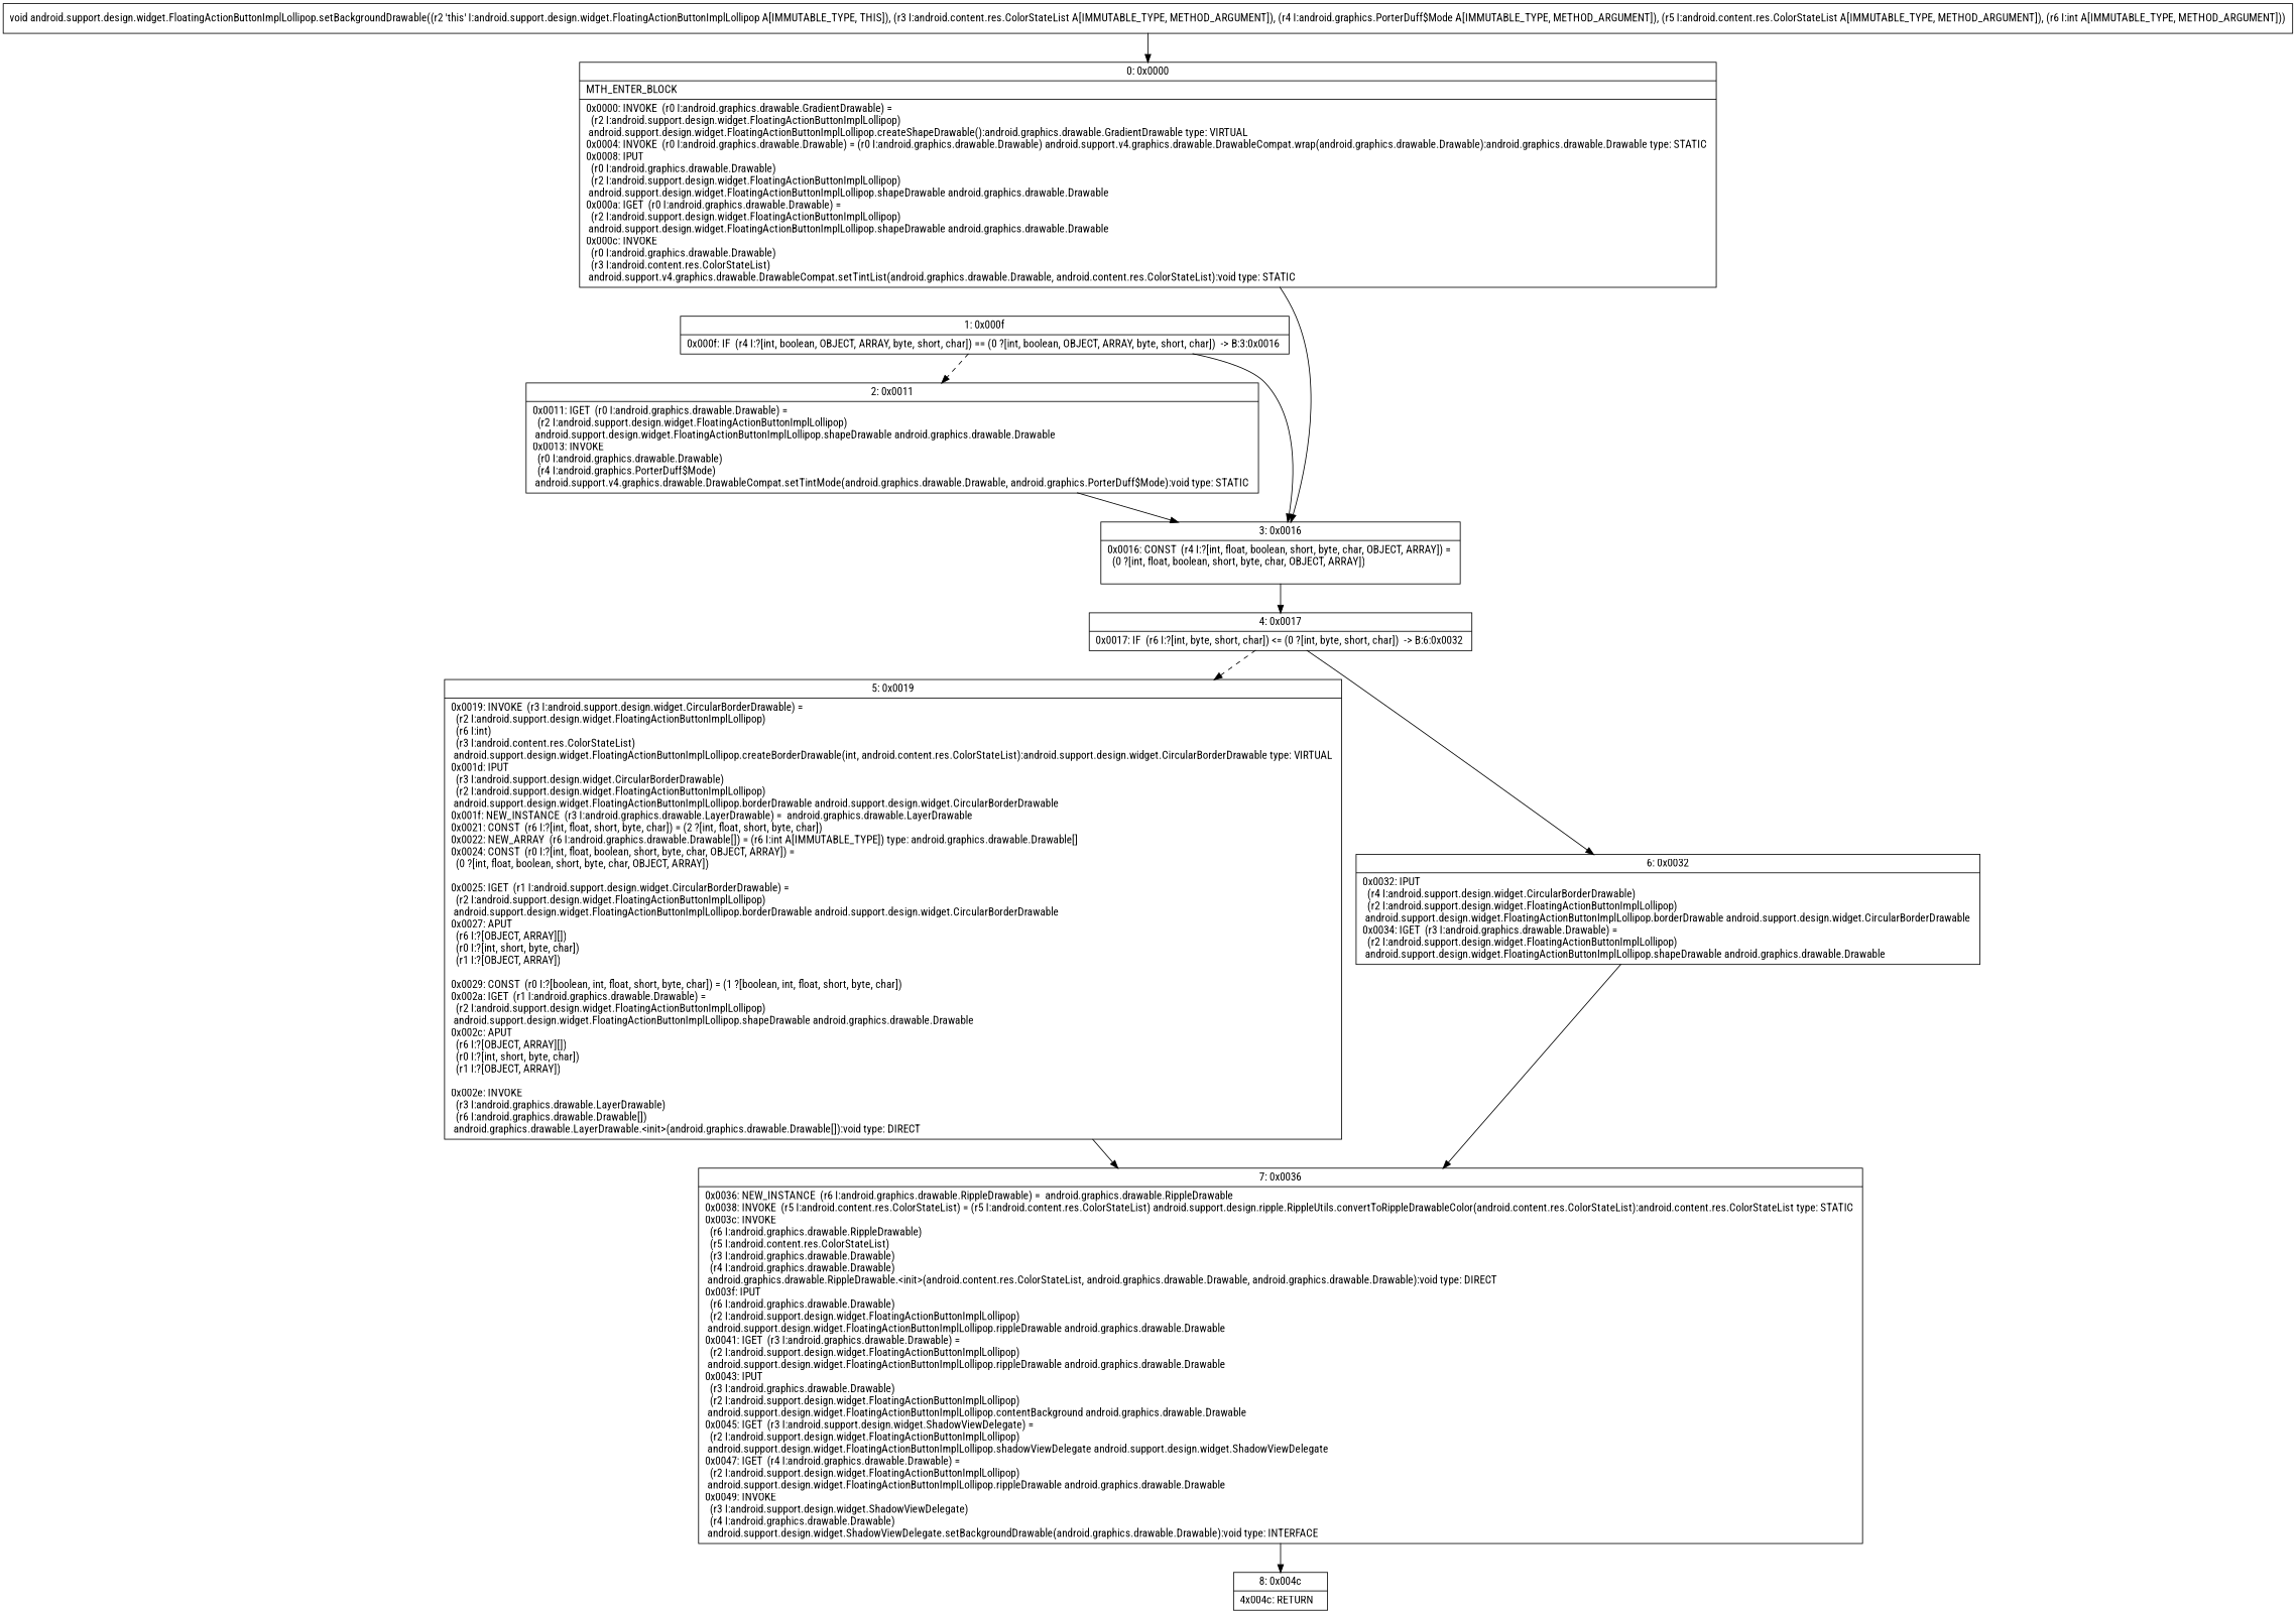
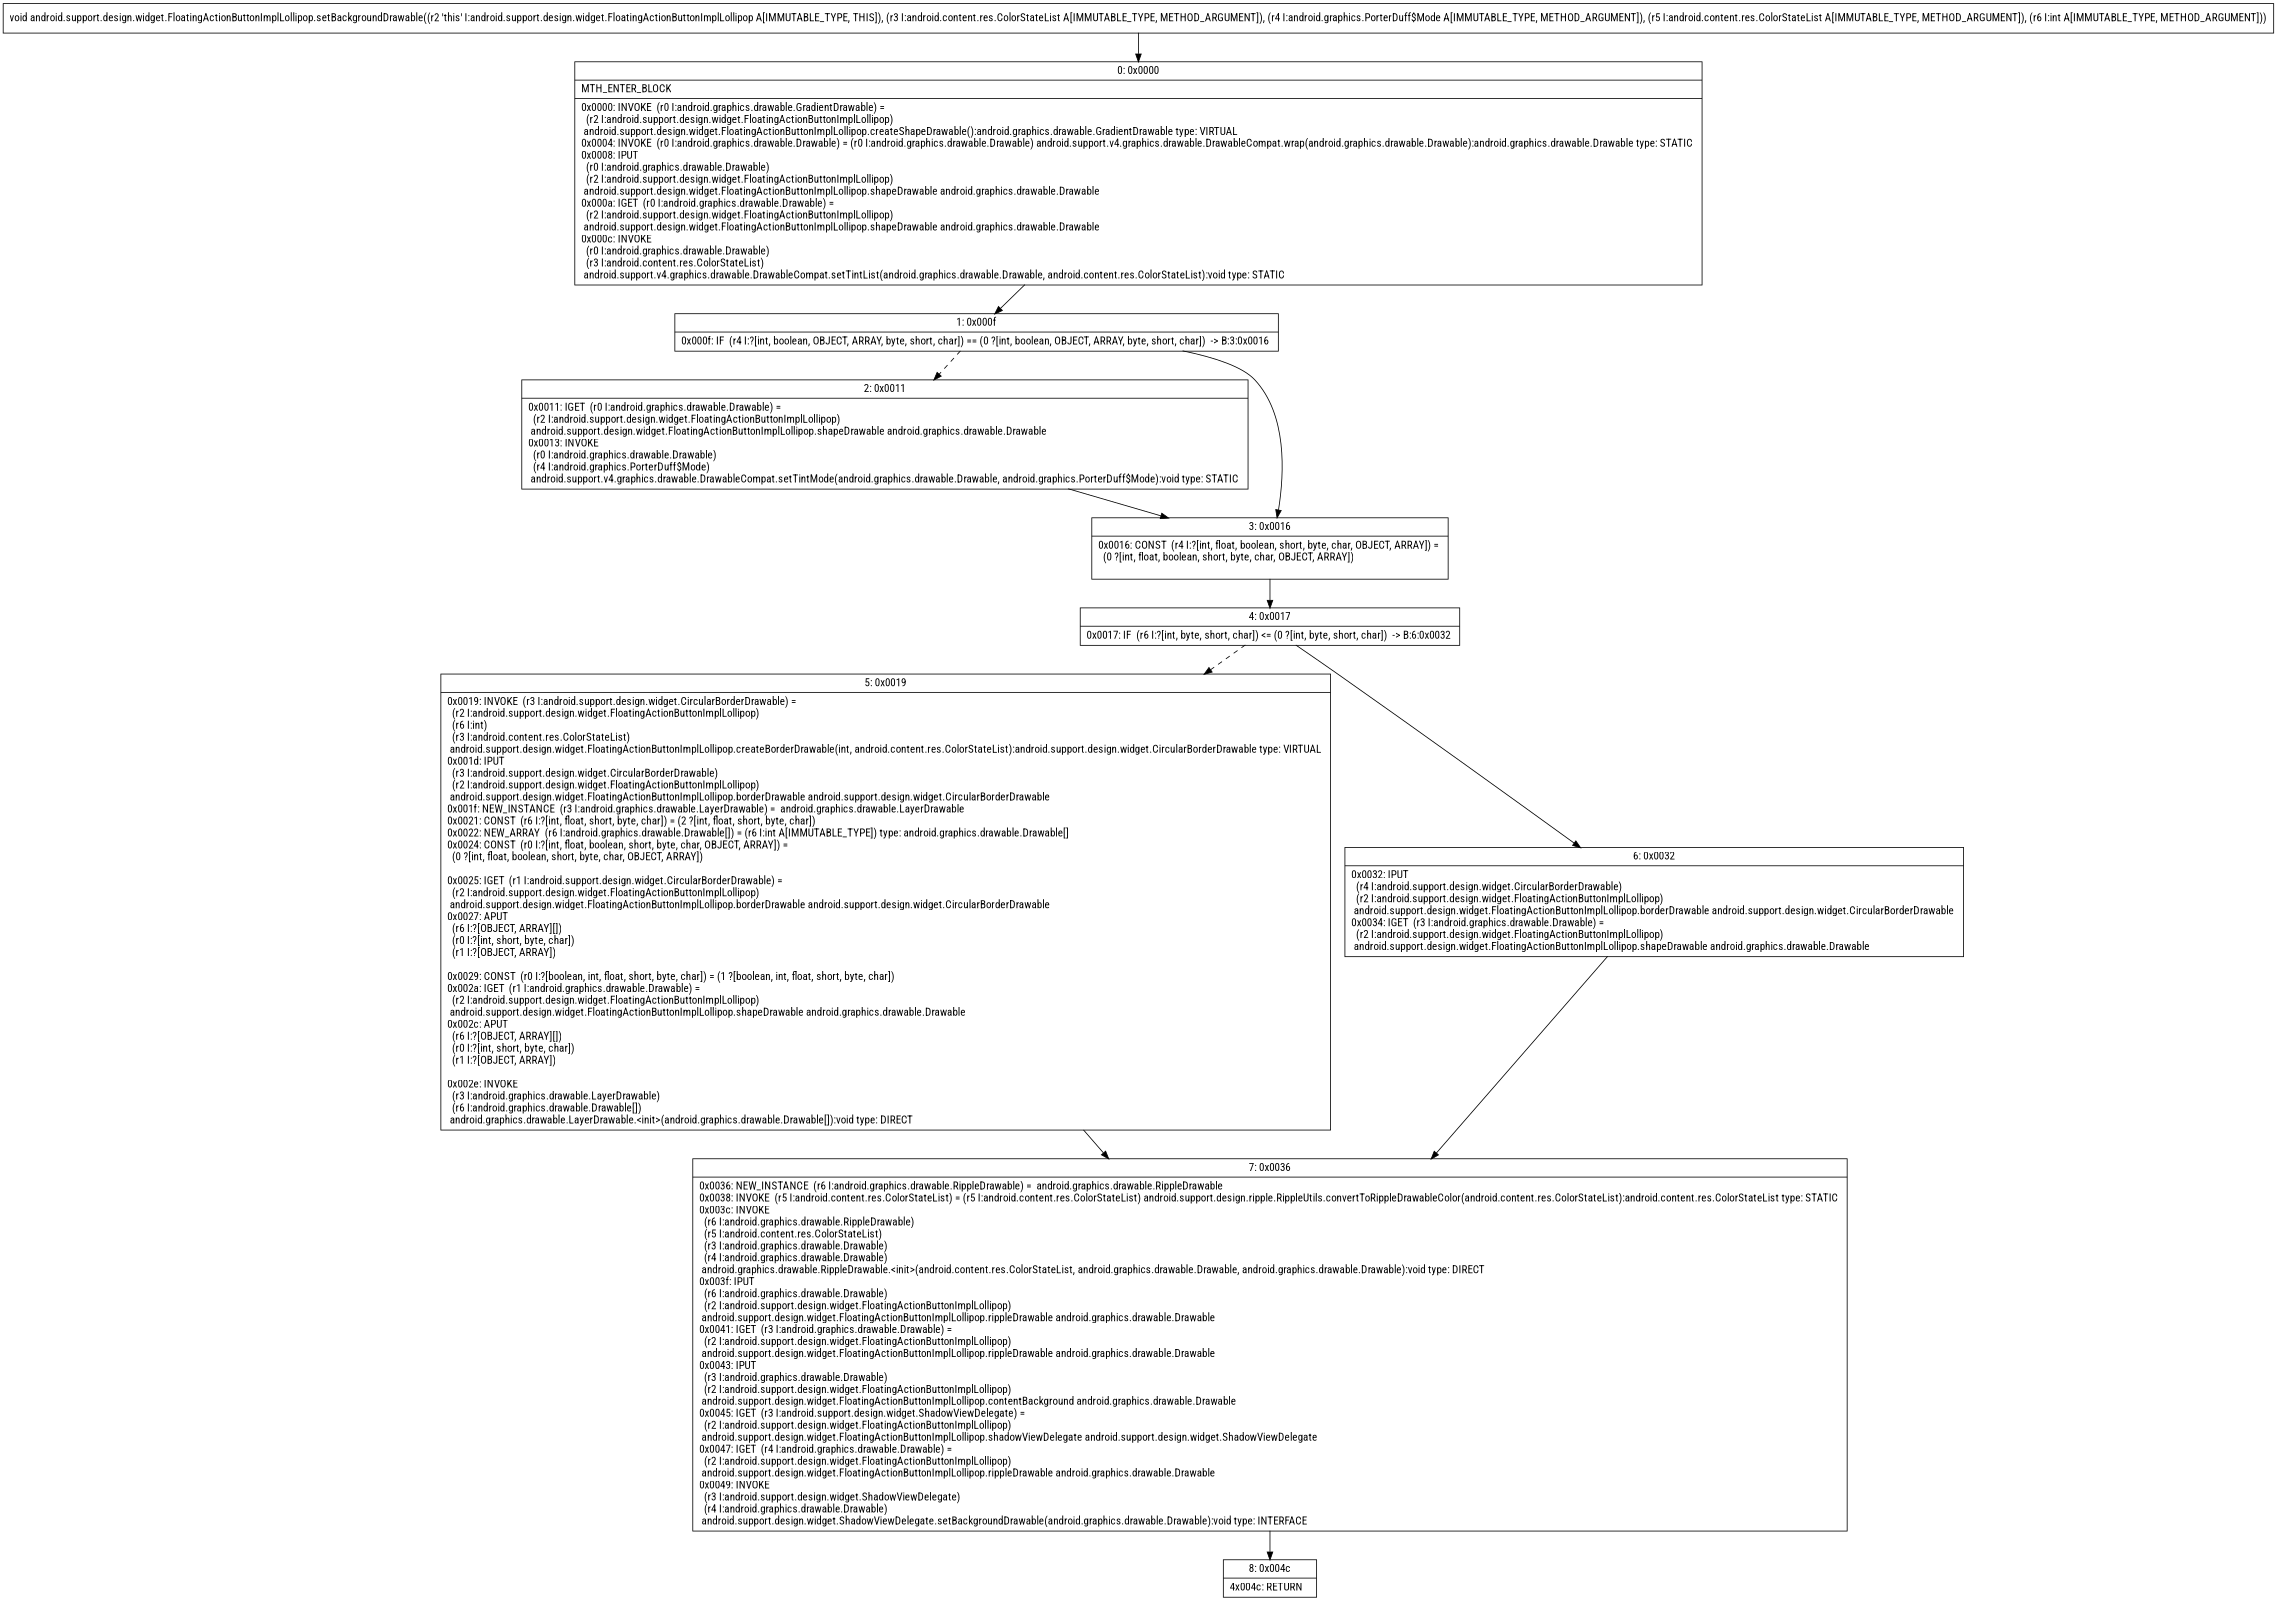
  digraph {
    fontname="Roboto Condensed"
    node [fontname="Roboto Condensed" shape=record]
    edge [fontname="Roboto Condensed"]
    n1 [label="{0\:\ 0x0000|MTH_ENTER_BLOCK\l|0x0000: INVOKE  (r0 I:android.graphics.drawable.GradientDrawable) = \l  (r2 I:android.support.design.widget.FloatingActionButtonImplLollipop)\l android.support.design.widget.FloatingActionButtonImplLollipop.createShapeDrawable():android.graphics.drawable.GradientDrawable type: VIRTUAL \l0x0004: INVOKE  (r0 I:android.graphics.drawable.Drawable) = (r0 I:android.graphics.drawable.Drawable) android.support.v4.graphics.drawable.DrawableCompat.wrap(android.graphics.drawable.Drawable):android.graphics.drawable.Drawable type: STATIC \l0x0008: IPUT  \l  (r0 I:android.graphics.drawable.Drawable)\l  (r2 I:android.support.design.widget.FloatingActionButtonImplLollipop)\l android.support.design.widget.FloatingActionButtonImplLollipop.shapeDrawable android.graphics.drawable.Drawable \l0x000a: IGET  (r0 I:android.graphics.drawable.Drawable) = \l  (r2 I:android.support.design.widget.FloatingActionButtonImplLollipop)\l android.support.design.widget.FloatingActionButtonImplLollipop.shapeDrawable android.graphics.drawable.Drawable \l0x000c: INVOKE  \l  (r0 I:android.graphics.drawable.Drawable)\l  (r3 I:android.content.res.ColorStateList)\l android.support.v4.graphics.drawable.DrawableCompat.setTintList(android.graphics.drawable.Drawable, android.content.res.ColorStateList):void type: STATIC \l}"]
    n2 [label="{1\:\ 0x000f|0x000f: IF  (r4 I:?[int, boolean, OBJECT, ARRAY, byte, short, char]) == (0 ?[int, boolean, OBJECT, ARRAY, byte, short, char])  \-\> B:3:0x0016 \l}"]
    n3 [label="{2\:\ 0x0011|0x0011: IGET  (r0 I:android.graphics.drawable.Drawable) = \l  (r2 I:android.support.design.widget.FloatingActionButtonImplLollipop)\l android.support.design.widget.FloatingActionButtonImplLollipop.shapeDrawable android.graphics.drawable.Drawable \l0x0013: INVOKE  \l  (r0 I:android.graphics.drawable.Drawable)\l  (r4 I:android.graphics.PorterDuff$Mode)\l android.support.v4.graphics.drawable.DrawableCompat.setTintMode(android.graphics.drawable.Drawable, android.graphics.PorterDuff$Mode):void type: STATIC \l}"]
    n4 [label="{3\:\ 0x0016|0x0016: CONST  (r4 I:?[int, float, boolean, short, byte, char, OBJECT, ARRAY]) = \l  (0 ?[int, float, boolean, short, byte, char, OBJECT, ARRAY])\l \l}"]
    n5 [label="{4\:\ 0x0017|0x0017: IF  (r6 I:?[int, byte, short, char]) \<= (0 ?[int, byte, short, char])  \-\> B:6:0x0032 \l}"]
    n6 [label="{5\:\ 0x0019|0x0019: INVOKE  (r3 I:android.support.design.widget.CircularBorderDrawable) = \l  (r2 I:android.support.design.widget.FloatingActionButtonImplLollipop)\l  (r6 I:int)\l  (r3 I:android.content.res.ColorStateList)\l android.support.design.widget.FloatingActionButtonImplLollipop.createBorderDrawable(int, android.content.res.ColorStateList):android.support.design.widget.CircularBorderDrawable type: VIRTUAL \l0x001d: IPUT  \l  (r3 I:android.support.design.widget.CircularBorderDrawable)\l  (r2 I:android.support.design.widget.FloatingActionButtonImplLollipop)\l android.support.design.widget.FloatingActionButtonImplLollipop.borderDrawable android.support.design.widget.CircularBorderDrawable \l0x001f: NEW_INSTANCE  (r3 I:android.graphics.drawable.LayerDrawable) =  android.graphics.drawable.LayerDrawable \l0x0021: CONST  (r6 I:?[int, float, short, byte, char]) = (2 ?[int, float, short, byte, char]) \l0x0022: NEW_ARRAY  (r6 I:android.graphics.drawable.Drawable[]) = (r6 I:int A[IMMUTABLE_TYPE]) type: android.graphics.drawable.Drawable[] \l0x0024: CONST  (r0 I:?[int, float, boolean, short, byte, char, OBJECT, ARRAY]) = \l  (0 ?[int, float, boolean, short, byte, char, OBJECT, ARRAY])\l \l0x0025: IGET  (r1 I:android.support.design.widget.CircularBorderDrawable) = \l  (r2 I:android.support.design.widget.FloatingActionButtonImplLollipop)\l android.support.design.widget.FloatingActionButtonImplLollipop.borderDrawable android.support.design.widget.CircularBorderDrawable \l0x0027: APUT  \l  (r6 I:?[OBJECT, ARRAY][])\l  (r0 I:?[int, short, byte, char])\l  (r1 I:?[OBJECT, ARRAY])\l \l0x0029: CONST  (r0 I:?[boolean, int, float, short, byte, char]) = (1 ?[boolean, int, float, short, byte, char]) \l0x002a: IGET  (r1 I:android.graphics.drawable.Drawable) = \l  (r2 I:android.support.design.widget.FloatingActionButtonImplLollipop)\l android.support.design.widget.FloatingActionButtonImplLollipop.shapeDrawable android.graphics.drawable.Drawable \l0x002c: APUT  \l  (r6 I:?[OBJECT, ARRAY][])\l  (r0 I:?[int, short, byte, char])\l  (r1 I:?[OBJECT, ARRAY])\l \l0x002e: INVOKE  \l  (r3 I:android.graphics.drawable.LayerDrawable)\l  (r6 I:android.graphics.drawable.Drawable[])\l android.graphics.drawable.LayerDrawable.\<init\>(android.graphics.drawable.Drawable[]):void type: DIRECT \l}"]
    n7 [label="{6\:\ 0x0032|0x0032: IPUT  \l  (r4 I:android.support.design.widget.CircularBorderDrawable)\l  (r2 I:android.support.design.widget.FloatingActionButtonImplLollipop)\l android.support.design.widget.FloatingActionButtonImplLollipop.borderDrawable android.support.design.widget.CircularBorderDrawable \l0x0034: IGET  (r3 I:android.graphics.drawable.Drawable) = \l  (r2 I:android.support.design.widget.FloatingActionButtonImplLollipop)\l android.support.design.widget.FloatingActionButtonImplLollipop.shapeDrawable android.graphics.drawable.Drawable \l}"]
    n8 [label="{7\:\ 0x0036|0x0036: NEW_INSTANCE  (r6 I:android.graphics.drawable.RippleDrawable) =  android.graphics.drawable.RippleDrawable \l0x0038: INVOKE  (r5 I:android.content.res.ColorStateList) = (r5 I:android.content.res.ColorStateList) android.support.design.ripple.RippleUtils.convertToRippleDrawableColor(android.content.res.ColorStateList):android.content.res.ColorStateList type: STATIC \l0x003c: INVOKE  \l  (r6 I:android.graphics.drawable.RippleDrawable)\l  (r5 I:android.content.res.ColorStateList)\l  (r3 I:android.graphics.drawable.Drawable)\l  (r4 I:android.graphics.drawable.Drawable)\l android.graphics.drawable.RippleDrawable.\<init\>(android.content.res.ColorStateList, android.graphics.drawable.Drawable, android.graphics.drawable.Drawable):void type: DIRECT \l0x003f: IPUT  \l  (r6 I:android.graphics.drawable.Drawable)\l  (r2 I:android.support.design.widget.FloatingActionButtonImplLollipop)\l android.support.design.widget.FloatingActionButtonImplLollipop.rippleDrawable android.graphics.drawable.Drawable \l0x0041: IGET  (r3 I:android.graphics.drawable.Drawable) = \l  (r2 I:android.support.design.widget.FloatingActionButtonImplLollipop)\l android.support.design.widget.FloatingActionButtonImplLollipop.rippleDrawable android.graphics.drawable.Drawable \l0x0043: IPUT  \l  (r3 I:android.graphics.drawable.Drawable)\l  (r2 I:android.support.design.widget.FloatingActionButtonImplLollipop)\l android.support.design.widget.FloatingActionButtonImplLollipop.contentBackground android.graphics.drawable.Drawable \l0x0045: IGET  (r3 I:android.support.design.widget.ShadowViewDelegate) = \l  (r2 I:android.support.design.widget.FloatingActionButtonImplLollipop)\l android.support.design.widget.FloatingActionButtonImplLollipop.shadowViewDelegate android.support.design.widget.ShadowViewDelegate \l0x0047: IGET  (r4 I:android.graphics.drawable.Drawable) = \l  (r2 I:android.support.design.widget.FloatingActionButtonImplLollipop)\l android.support.design.widget.FloatingActionButtonImplLollipop.rippleDrawable android.graphics.drawable.Drawable \l0x0049: INVOKE  \l  (r3 I:android.support.design.widget.ShadowViewDelegate)\l  (r4 I:android.graphics.drawable.Drawable)\l android.support.design.widget.ShadowViewDelegate.setBackgroundDrawable(android.graphics.drawable.Drawable):void type: INTERFACE \l}"]
    n9 [label="{8\:\ 0x004c|4x004c: RETURN   \l}"]
    n10 [label="{void android.support.design.widget.FloatingActionButtonImplLollipop.setBackgroundDrawable((r2 'this' I:android.support.design.widget.FloatingActionButtonImplLollipop A[IMMUTABLE_TYPE, THIS]), (r3 I:android.content.res.ColorStateList A[IMMUTABLE_TYPE, METHOD_ARGUMENT]), (r4 I:android.graphics.PorterDuff$Mode A[IMMUTABLE_TYPE, METHOD_ARGUMENT]), (r5 I:android.content.res.ColorStateList A[IMMUTABLE_TYPE, METHOD_ARGUMENT]), (r6 I:int A[IMMUTABLE_TYPE, METHOD_ARGUMENT])) }"]
-   n1 -> n4
+   n1 -> n2
    n2 -> n3 [style=dashed]
    n2 -> n4
    n3 -> n4
    n4 -> n5
    n5 -> n6 [style=dashed]
    n5 -> n7
    n6 -> n8
    n7 -> n8
    n8 -> n9
    n10 -> n1
  }
